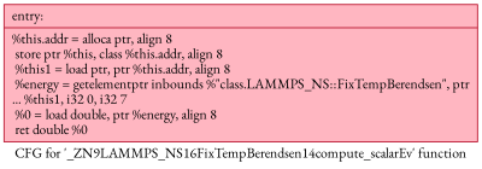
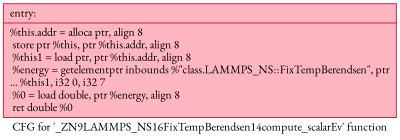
  digraph {
    label="CFG for '_ZN9LAMMPS_NS16FixTempBerendsen14compute_scalarEv' function"
    fontname="EB Garamond"
-   n1 [color="#b70d28ff" fillcolor=lightpink fontname="EB Garamond" label="{entry:\l|  %this.addr = alloca ptr, align 8\l  store ptr %this, class %this.addr, align 8\l  %this1 = load ptr, ptr %this.addr, align 8\l  %energy = getelementptr inbounds %\"class.LAMMPS_NS::FixTempBerendsen\", ptr\l... %this1, i32 0, i32 7\l  %0 = load double, ptr %energy, align 8\l  ret double %0\l}" shape=record style=filled]
+   n1 [color="#b70d28ff" fillcolor=lightpink fontname="EB Garamond" label="{entry:\l|  %this.addr = alloca ptr, align 8\l  store ptr %this, ptr %this.addr, align 8\l  %this1 = load ptr, ptr %this.addr, align 8\l  %energy = getelementptr inbounds %\"class.LAMMPS_NS::FixTempBerendsen\", ptr\l... %this1, i32 0, i32 7\l  %0 = load double, ptr %energy, align 8\l  ret double %0\l}" shape=record style=filled]
  }
